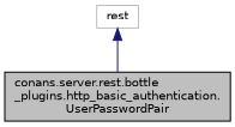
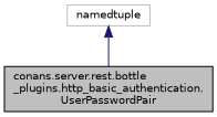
  digraph {
    node [fontname=Helvetica fontsize=10 shape=record style=filled]
    n1 [color=black fillcolor=grey75 fontcolor=black height=0.2 label="conans.server.rest.bottle\l_plugins.http_basic_authentication.\lUserPasswordPair" width=0.4]
-   n2 [color=grey75 fillcolor=white height=0.2 label=rest width=0.4]
+   n2 [color=grey75 fillcolor=white height=0.2 label=namedtuple width=0.4]
    n2 -> n1 [color=midnightblue dir=back fontname=Helvetica fontsize=10 labelfontname=Helvetica labelfontsize=10 style=solid]
  }
